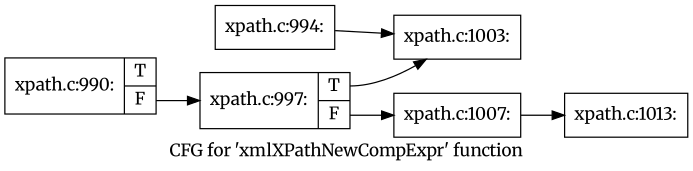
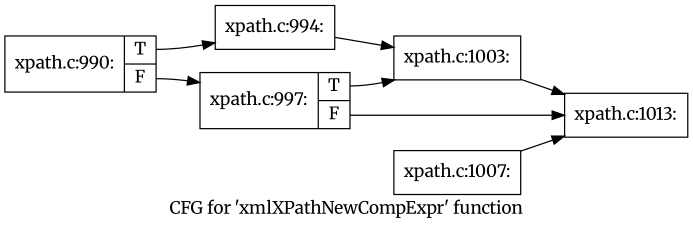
  digraph {
    fontname=Merriweather
    label="CFG for 'xmlXPathNewCompExpr' function"
    rankdir=LR
    node [fontname=Merriweather shape=record]
    edge [fontname=Merriweather]
    n1 [label="{xpath.c:990:|{<s0>T|<s1>F}}"]
    n2 [label="{xpath.c:994:}"]
    n3 [label="{xpath.c:997:|{<s0>T|<s1>F}}"]
    n4 [label="{xpath.c:1003:}"]
    n5 [label="{xpath.c:1007:}"]
    n6 [label="{xpath.c:1013:}"]
+   n1 -> n2 [tailport=s0]
    n1 -> n3 [tailport=s1]
    n2 -> n4
    n3 -> n4 [tailport=s0]
-   n3 -> n5 [tailport=s1]
+   n3 -> n6 [tailport=s1]
+   n4 -> n6
    n5 -> n6
  }
